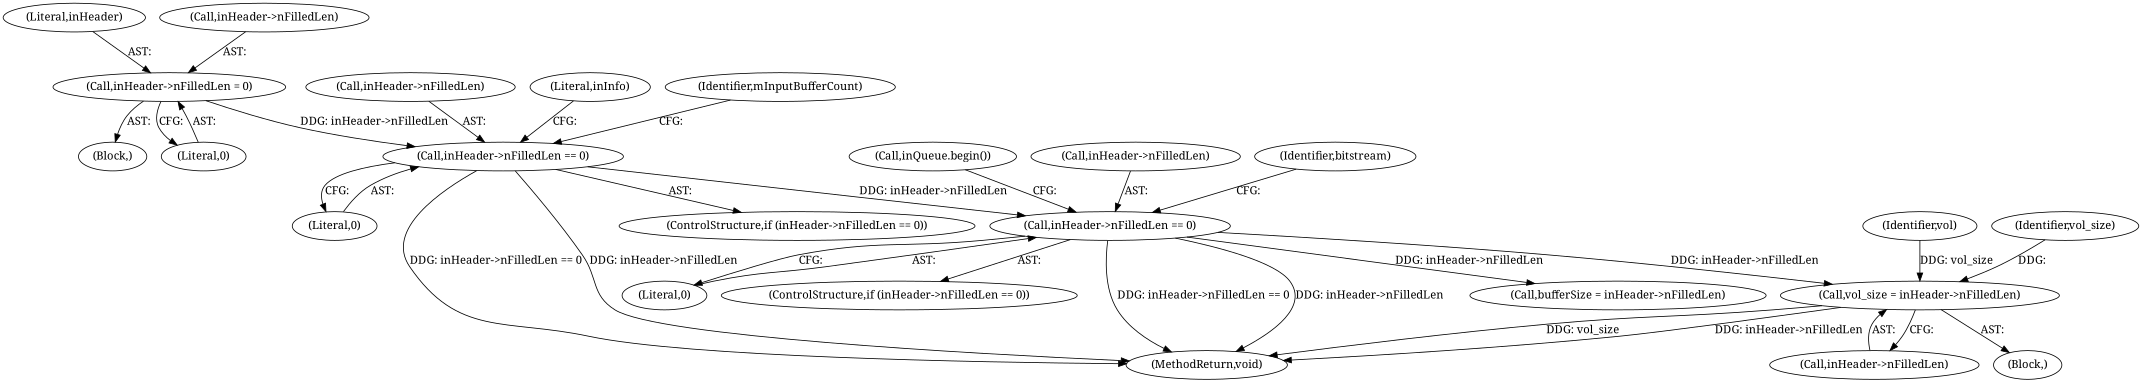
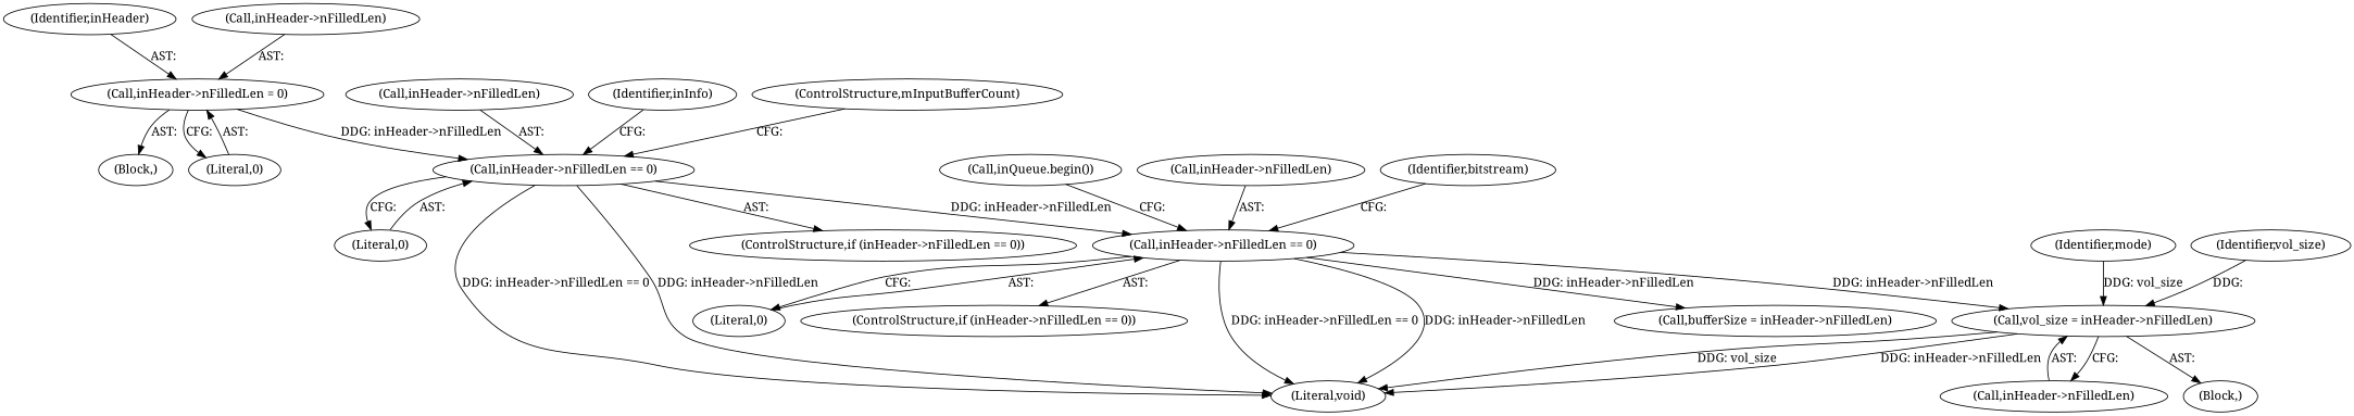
  digraph {
    fontname="Noto Serif"
    node [fontname="Noto Serif"]
    edge [fontname="Noto Serif"]
    n1 [label="(Call,vol_size = inHeader->nFilledLen)"]
    n2 [label="(Block,)"]
-   n3 [label="(MethodReturn,void)"]
+   n3 [label="(Literal,void)"]
    n4 [label="(Call,inHeader->nFilledLen)"]
    n5 [label="(Call,inHeader->nFilledLen == 0)"]
    n6 [label="(Call,bufferSize = inHeader->nFilledLen)"]
    n7 [label="(Literal,0)"]
    n8 [label="(ControlStructure,if (inHeader->nFilledLen == 0))"]
    n9 [label="(Call,inHeader->nFilledLen == 0)"]
    n10 [label="(ControlStructure,if (inHeader->nFilledLen == 0))"]
    n11 [label="(Literal,0)"]
    n12 [label="(Call,inHeader->nFilledLen = 0)"]
    n13 [label="(Block,)"]
    n14 [label="(Literal,0)"]
-   n15 [label="(Literal,inHeader)"]
+   n15 [label="(Identifier,inHeader)"]
    n16 [label="(Call,inQueue.begin())"]
    n17 [label="(Call,inHeader->nFilledLen)"]
-   n18 [label="(Identifier,vol)"]
+   n18 [label="(Identifier,mode)"]
    n19 [label="(Call,inHeader->nFilledLen)"]
-   n20 [label="(Literal,inInfo)"]
+   n20 [label="(Identifier,inInfo)"]
    n21 [label="(Call,inHeader->nFilledLen)"]
    n22 [label="(Identifier,vol_size)"]
-   n23 [label="(Identifier,mInputBufferCount)"]
+   n23 [label="(ControlStructure,mInputBufferCount)"]
    n24 [label="(Identifier,bitstream)"]
    n1 -> n2 [label="AST: "]
    n1 -> n3 [label="DDG: vol_size"]
    n1 -> n3 [label="DDG: inHeader->nFilledLen"]
    n1 -> n4 [label="CFG: "]
    n4 -> n1 [label="AST: "]
    n5 -> n1 [label="DDG: inHeader->nFilledLen"]
    n5 -> n3 [label="DDG: inHeader->nFilledLen == 0"]
    n5 -> n3 [label="DDG: inHeader->nFilledLen"]
    n5 -> n6 [label="DDG: inHeader->nFilledLen"]
    n5 -> n7 [label="CFG: "]
    n5 -> n8 [label="AST: "]
    n7 -> n5 [label="AST: "]
    n9 -> n3 [label="DDG: inHeader->nFilledLen == 0"]
    n9 -> n3 [label="DDG: inHeader->nFilledLen"]
    n9 -> n5 [label="DDG: inHeader->nFilledLen"]
    n9 -> n10 [label="AST: "]
    n9 -> n11 [label="CFG: "]
    n11 -> n9 [label="AST: "]
    n12 -> n9 [label="DDG: inHeader->nFilledLen"]
    n12 -> n13 [label="AST: "]
    n12 -> n14 [label="CFG: "]
    n14 -> n12 [label="AST: "]
    n15 -> n12 [label="AST: "]
    n16 -> n5 [label="CFG: "]
    n17 -> n9 [label="AST: "]
    n18 -> n1 [label="DDG: vol_size"]
    n19 -> n5 [label="AST: "]
    n20 -> n9 [label="CFG: "]
    n21 -> n12 [label="AST: "]
    n22 -> n1 [label="DDG: "]
    n23 -> n9 [label="CFG: "]
    n24 -> n5 [label="CFG: "]
  }
